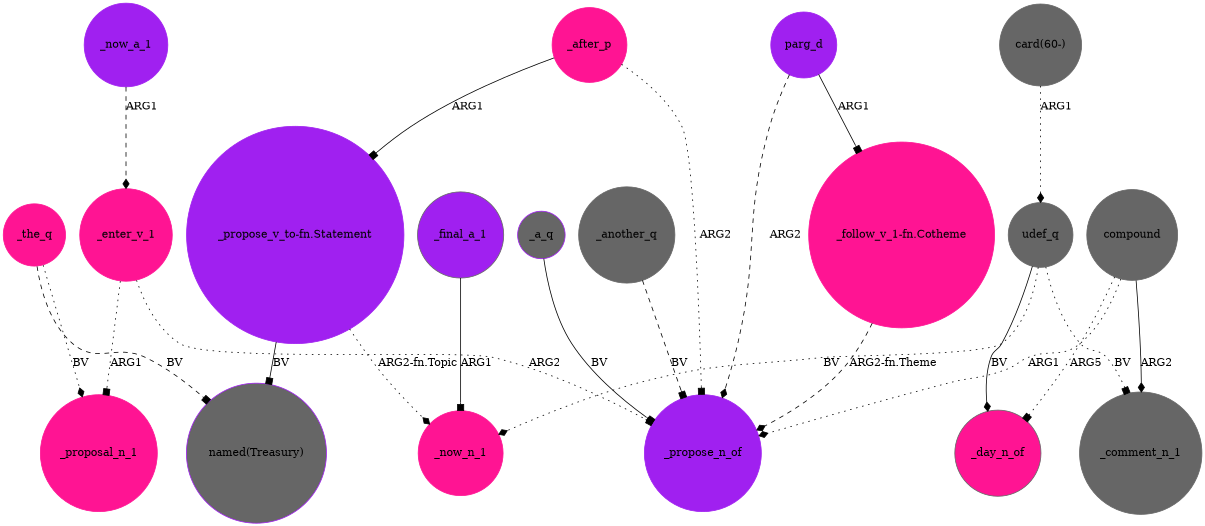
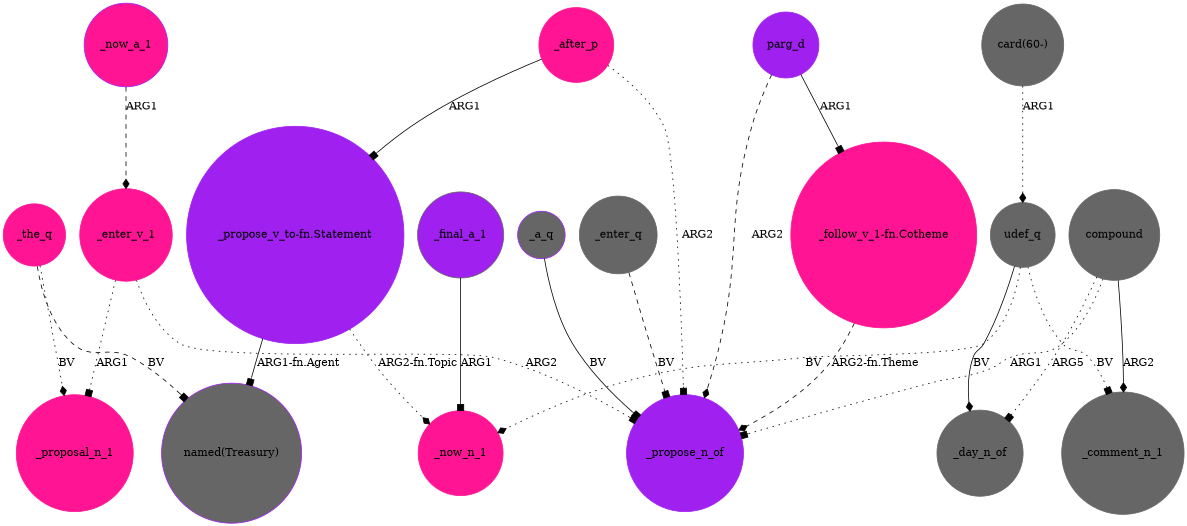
  digraph {
    node [color=gray40 shape=circle style=filled]
    edge [arrowhead=box style=dotted]
    _enter_v_1 [color=deeppink]
    _proposal_n_1 [color=deeppink]
    n3 [color=purple label=_propose_n_of]
    _a_q [color=purple fillcolor=gray40]
    _the_q [color=deeppink]
    "named(Treasury)" [color=purple fillcolor=gray40]
-   _another_q
-   _now_a_1 [color=purple]
+   _another_q [label=_enter_q]
+   _now_a_1 [color=purple fillcolor=deeppink]
    compound
-   _day_n_of [fillcolor=deeppink]
+   _day_n_of
    _comment_n_1
    udef_q
    n13 [color=deeppink label=_now_n_1]
    "_propose_v_to-fn.Statement" [color=purple]
    _after_p [color=deeppink]
    parg_d [color=purple]
    "_follow_v_1-fn.Cotheme" [color=deeppink]
    _final_a_1 [fillcolor=purple]
    "card(60-)"
    _enter_v_1 -> _proposal_n_1 [label=ARG1]
    _enter_v_1 -> n3 [label=ARG2]
    _a_q -> n3 [label=BV style=solid]
    _the_q -> _proposal_n_1 [arrowhead=diamond label=BV]
    _the_q -> "named(Treasury)" [label=BV style=dashed]
    _another_q -> n3 [label=BV style=dashed]
    _now_a_1 -> _enter_v_1 [arrowhead=diamond label=ARG1 style=dashed]
-   compound -> n3 [arrowhead=diamond label=ARG1]
+   compound -> n3 [label=ARG1]
    compound -> _day_n_of [label=ARG5]
    compound -> _comment_n_1 [arrowhead=diamond label=ARG2 style=solid]
    udef_q -> _day_n_of [arrowhead=diamond label=BV style=solid]
    udef_q -> _comment_n_1 [label=BV]
    udef_q -> n13 [arrowhead=diamond label=BV]
-   "_propose_v_to-fn.Statement" -> "named(Treasury)" [label=BV style=solid]
+   "_propose_v_to-fn.Statement" -> "named(Treasury)" [label="ARG1-fn.Agent" style=solid]
    "_propose_v_to-fn.Statement" -> n13 [arrowhead=diamond label="ARG2-fn.Topic"]
    _after_p -> n3 [label=ARG2]
    _after_p -> "_propose_v_to-fn.Statement" [label=ARG1 style=solid]
    parg_d -> n3 [arrowhead=diamond label=ARG2 style=dashed]
    parg_d -> "_follow_v_1-fn.Cotheme" [label=ARG1 style=solid]
    "_follow_v_1-fn.Cotheme" -> n3 [arrowhead=diamond label="ARG2-fn.Theme" style=dashed]
    _final_a_1 -> n13 [label=ARG1 style=solid]
    "card(60-)" -> udef_q [arrowhead=diamond label=ARG1]
  }
